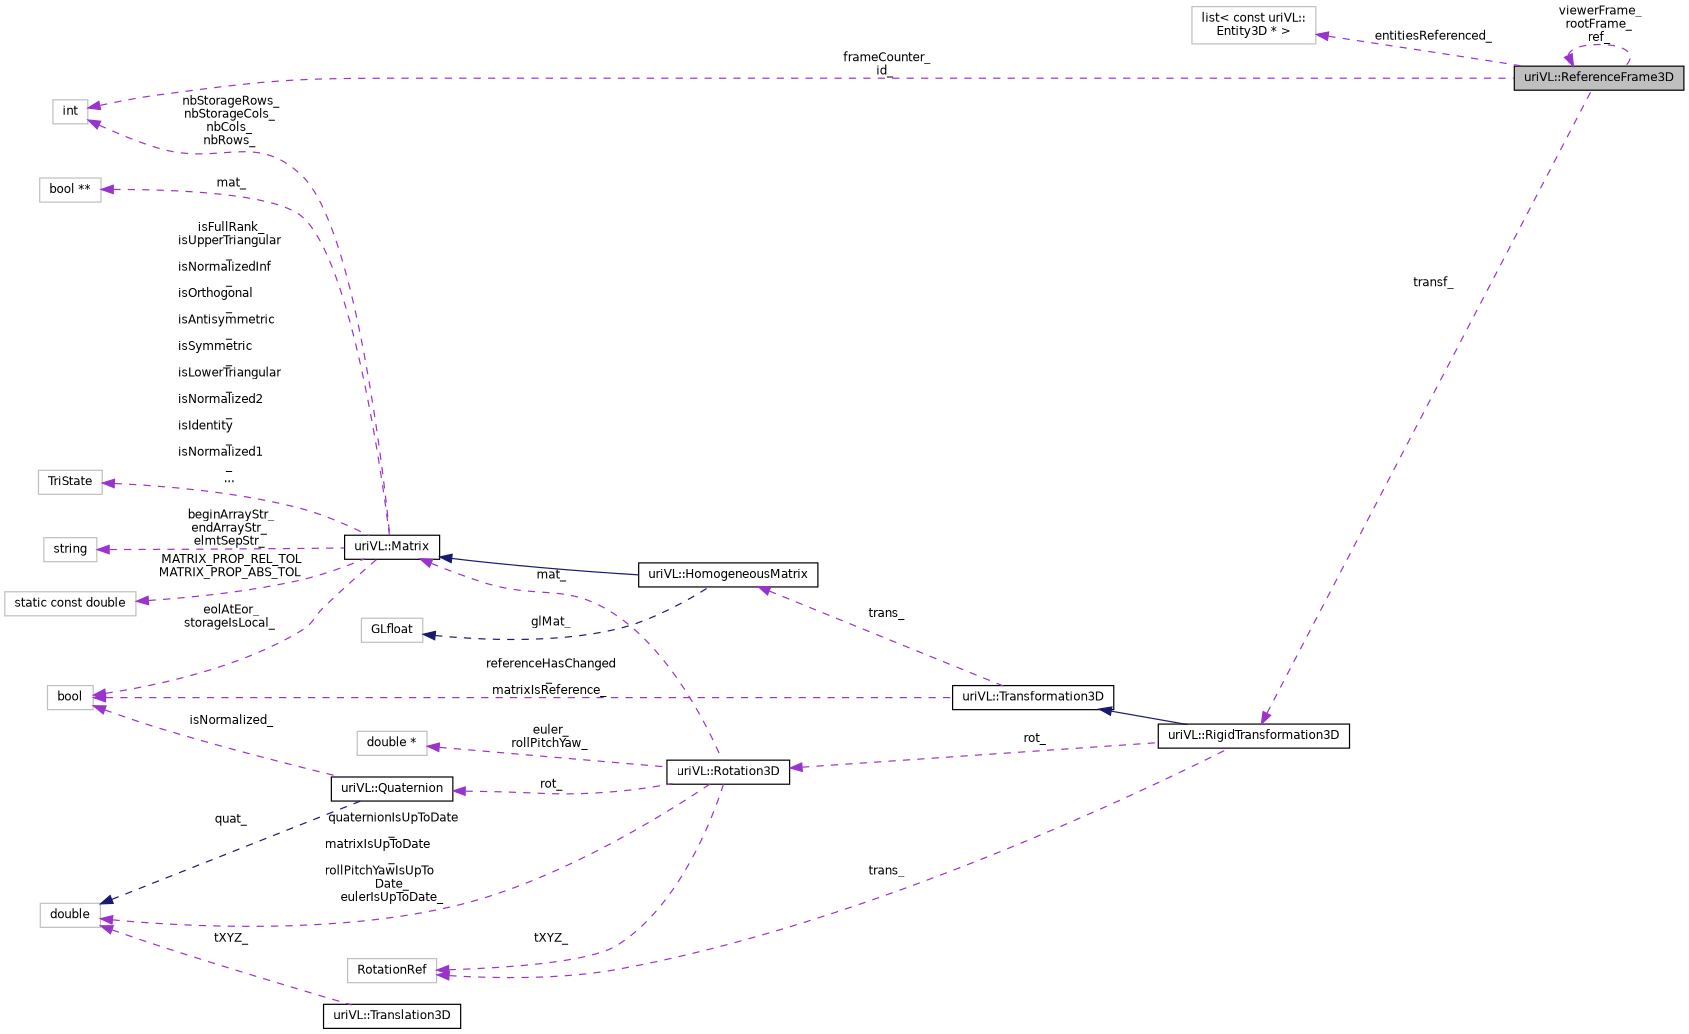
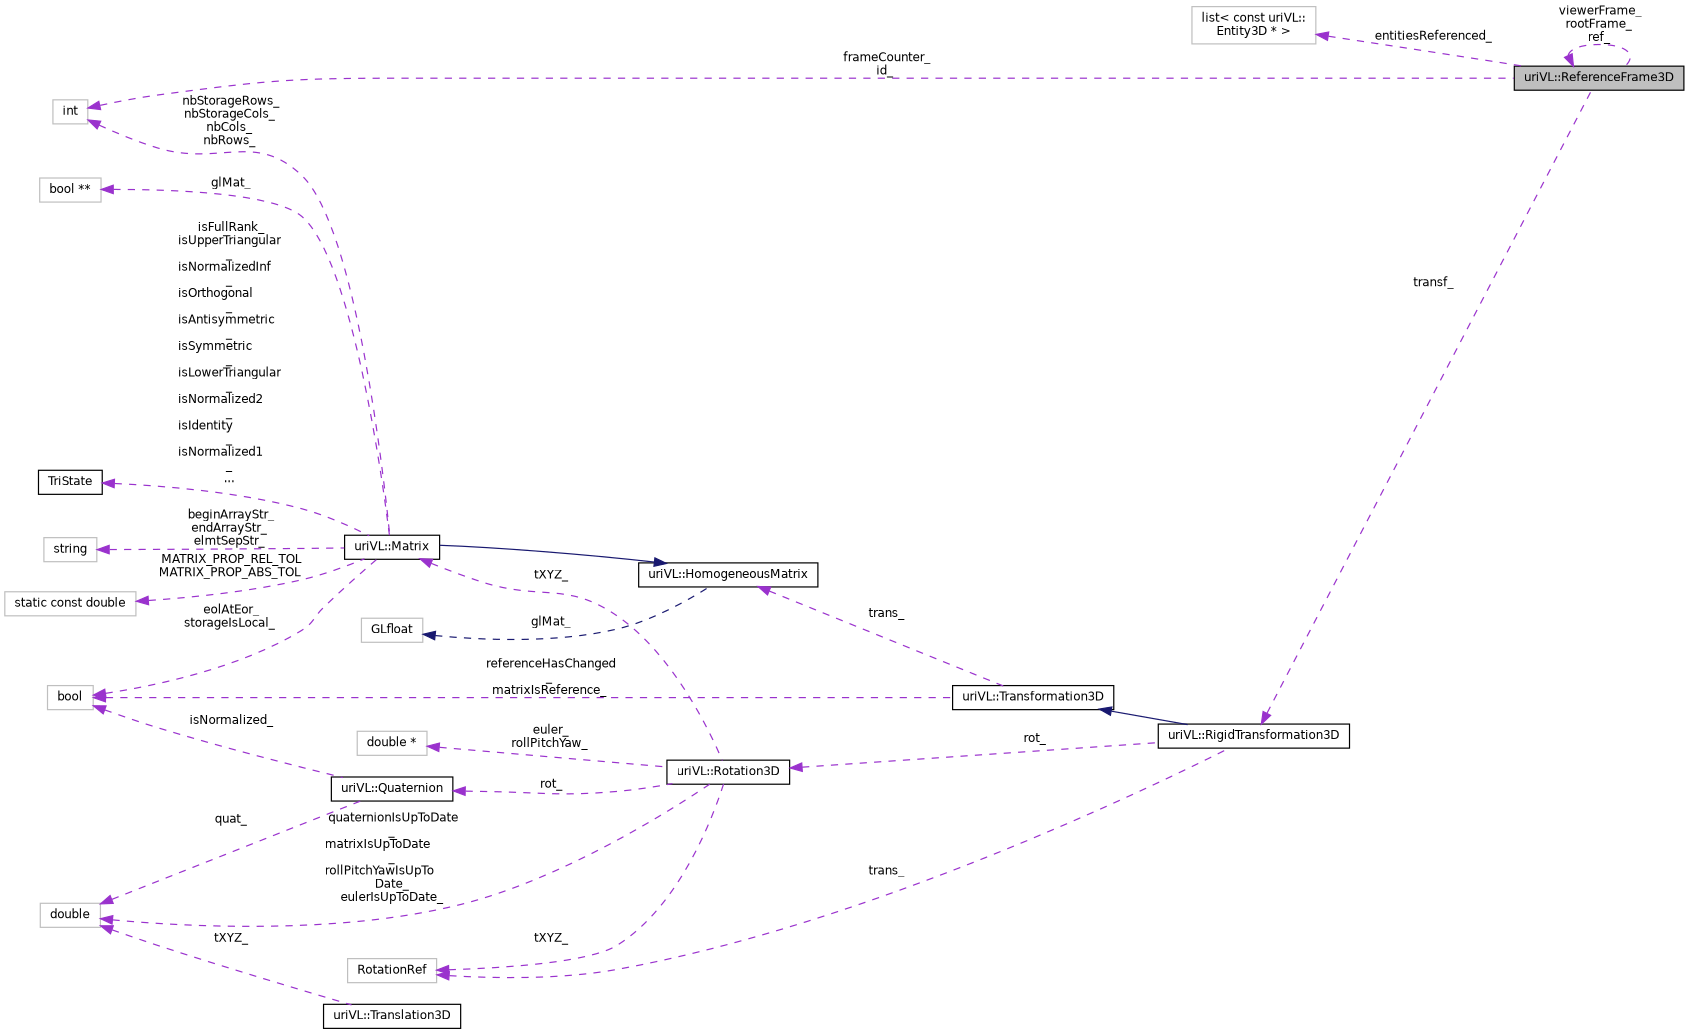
  digraph {
    rankdir=LR
    node [color=grey75 fillcolor=white fontname=Helvetica fontsize=10 shape=record style=filled]
    edge [color=darkorchid3 dir=back fontname=Helvetica fontsize=10 labelfontname=Helvetica labelfontsize=10 style=dashed]
    n1 [color=black fillcolor=grey75 fontcolor=black height=0.2 label="uriVL::ReferenceFrame3D" width=0.4]
    n2 [height=0.2 label="list\< const uriVL::\lEntity3D * \>" width=0.4]
    n3 [height=0.2 label=int width=0.4]
    n4 [color=black height=0.2 label="uriVL::Matrix" width=0.4]
    n5 [color=black height=0.2 label="uriVL::HomogeneousMatrix" width=0.4]
    n6 [color=black height=0.2 label="uriVL::Rotation3D" width=0.4]
    n7 [color=black height=0.2 label="uriVL::RigidTransformation3D" width=0.4]
    n8 [color=black height=0.2 label="uriVL::Transformation3D" width=0.4]
    n9 [height=0.2 label=string width=0.4]
    n10 [height=0.2 label=bool width=0.4]
    n11 [color=black height=0.2 label="uriVL::Quaternion" width=0.4]
-   n12 [height=0.2 label=TriState width=0.4]
+   n12 [color=black height=0.2 label=TriState width=0.4]
    n13 [height=0.2 label="static const double" width=0.4]
    n14 [height=0.2 label="bool **" width=0.4]
    n15 [height=0.2 label=GLfloat width=0.4]
    n16 [height=0.2 label="double *" width=0.4]
    n17 [height=0.2 label=RotationRef width=0.4]
    n18 [height=0.2 label=double width=0.4]
    n19 [color=black height=0.2 label="uriVL::Translation3D" width=0.4]
    n1 -> n1 [label=" viewerFrame_\nrootFrame_\nref_"]
    n2 -> n1 [label=" entitiesReferenced_"]
    n3 -> n1 [label=" frameCounter_\nid_"]
    n3 -> n4 [label=" nbStorageRows_\nnbStorageCols_\nnbCols_\nnbRows_"]
-   n4 -> n5 [color=midnightblue style=solid]
-   n4 -> n6 [label=" mat_"]
+   n5 -> n4 [color=midnightblue style=solid]
+   n4 -> n6 [label=" tXYZ_"]
    n5 -> n8 [label=" trans_"]
    n6 -> n7 [label=" rot_"]
    n7 -> n1 [label=" transf_"]
    n8 -> n7 [color=midnightblue style=solid]
    n9 -> n4 [label=" beginArrayStr_\nendArrayStr_\nelmtSepStr_"]
    n10 -> n4 [label=" eolAtEor_\nstorageIsLocal_"]
    n10 -> n8 [label=" referenceHasChanged\l_\nmatrixIsReference_"]
    n10 -> n11 [label=" isNormalized_"]
    n11 -> n6 [label=" rot_"]
    n12 -> n4 [label=" isFullRank_\nisUpperTriangular\l_\nisNormalizedInf\l_\nisOrthogonal\l_\nisAntisymmetric\l_\nisSymmetric\l_\nisLowerTriangular\l_\nisNormalized2\l_\nisIdentity\l_\nisNormalized1\l_\n..."]
    n13 -> n4 [label=" MATRIX_PROP_REL_TOL\nMATRIX_PROP_ABS_TOL"]
-   n14 -> n4 [label=" mat_"]
+   n14 -> n4 [label=" glMat_"]
    n15 -> n5 [color=midnightblue label=" glMat_"]
    n16 -> n6 [label=" euler_\nrollPitchYaw_"]
    n17 -> n6 [label=" tXYZ_"]
    n17 -> n7 [label=" trans_"]
    n18 -> n6 [label=" quaternionIsUpToDate\l_\nmatrixIsUpToDate\l_\nrollPitchYawIsUpTo\lDate_\neulerIsUpToDate_"]
-   n18 -> n11 [color=midnightblue label=" quat_"]
+   n18 -> n11 [label=" quat_"]
    n18 -> n19 [label=" tXYZ_"]
  }
